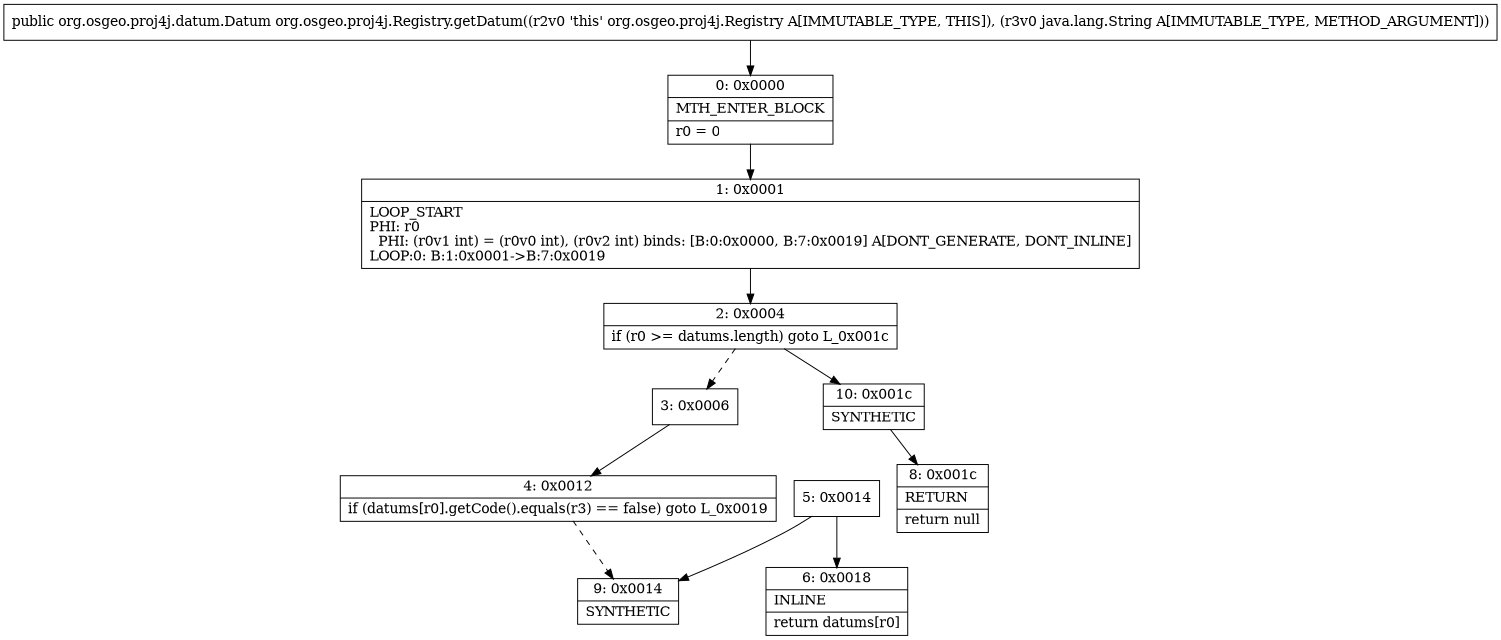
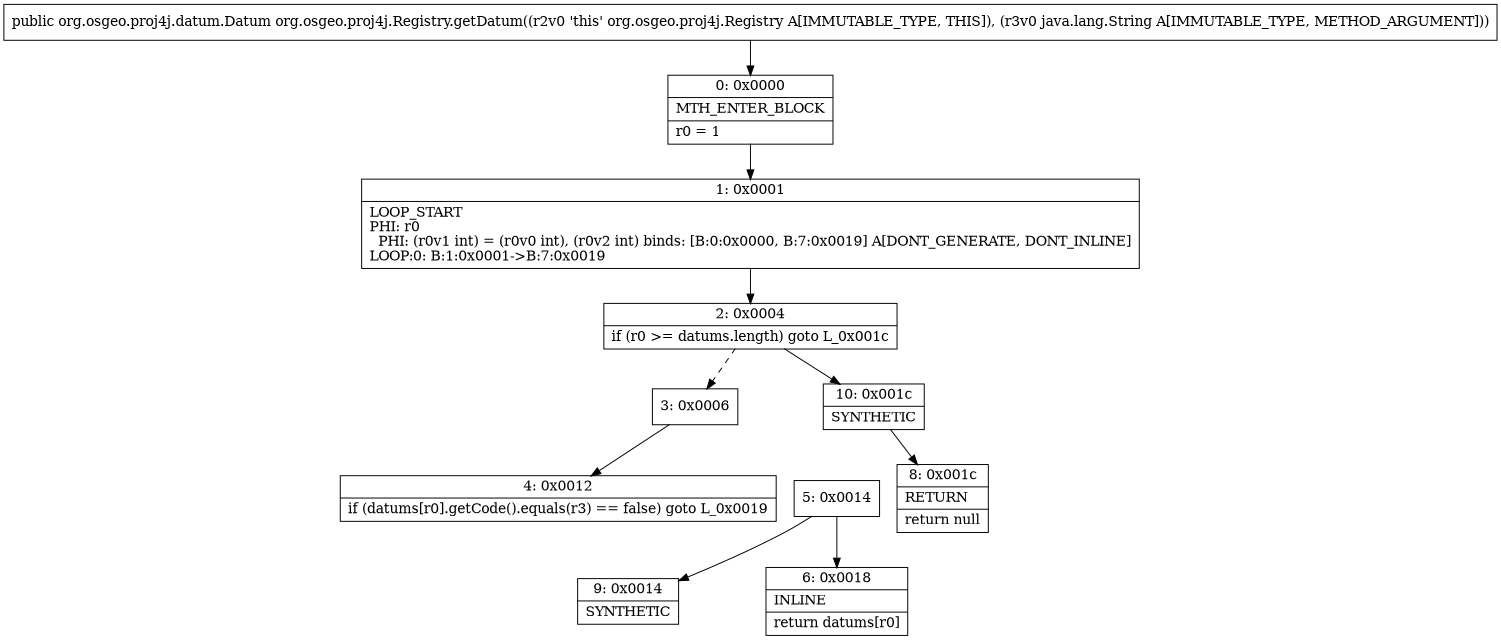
  digraph {
    node [shape=record]
-   n1 [label="{0\:\ 0x0000|MTH_ENTER_BLOCK\l|r0 = 0\l}"]
+   n1 [label="{0\:\ 0x0000|MTH_ENTER_BLOCK\l|r0 = 1\l}"]
    n2 [label="{1\:\ 0x0001|LOOP_START\lPHI: r0 \l  PHI: (r0v1 int) = (r0v0 int), (r0v2 int) binds: [B:0:0x0000, B:7:0x0019] A[DONT_GENERATE, DONT_INLINE]\lLOOP:0: B:1:0x0001\-\>B:7:0x0019\l}"]
    n3 [label="{2\:\ 0x0004|if (r0 \>= datums.length) goto L_0x001c\l}"]
    n4 [label="{3\:\ 0x0006}"]
    n5 [label="{10\:\ 0x001c|SYNTHETIC\l}"]
    n6 [label="{4\:\ 0x0012|if (datums[r0].getCode().equals(r3) == false) goto L_0x0019\l}"]
    n7 [label="{8\:\ 0x001c|RETURN\l|return null\l}"]
    n8 [label="{9\:\ 0x0014|SYNTHETIC\l}"]
    n9 [label="{5\:\ 0x0014}"]
    n10 [label="{6\:\ 0x0018|INLINE\l|return datums[r0]\l}"]
    n11 [label="{public org.osgeo.proj4j.datum.Datum org.osgeo.proj4j.Registry.getDatum((r2v0 'this' org.osgeo.proj4j.Registry A[IMMUTABLE_TYPE, THIS]), (r3v0 java.lang.String A[IMMUTABLE_TYPE, METHOD_ARGUMENT])) }"]
    n1 -> n2
    n2 -> n3
    n3 -> n4 [style=dashed]
    n3 -> n5
    n4 -> n6
    n5 -> n7
-   n6 -> n8 [style=dashed]
    n9 -> n8
    n9 -> n10
    n11 -> n1
  }
